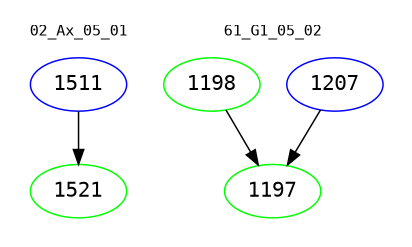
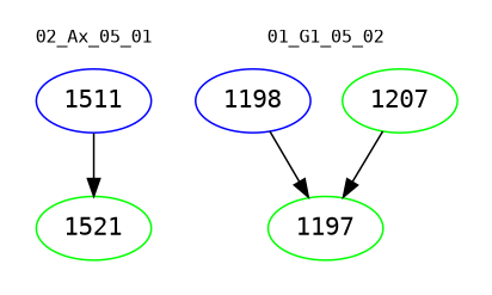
  digraph {
    fontname="DejaVu Sans Mono"
    node [color=green fontname="DejaVu Sans Mono"]
    edge [color=black fontname="DejaVu Sans Mono"]
    n1 [color=blue label=1511]
    n2 [label=1521]
-   n3 [color=blue label=1207]
-   n4 [label=1198]
+   n3 [label=1207]
+   n4 [color=blue label=1198]
    n5 [label=1197]
    subgraph cluster_1 {
      color=white
      fontsize=10
      label="02_Ax_05_01"
      n1
      n2
    }
    subgraph cluster_2 {
      color=white
      fontsize=10
-     label="61_G1_05_02"
+     label="01_G1_05_02"
      n3
      n4
      n5
    }
    n1 -> n2
    n3 -> n5
    n4 -> n5
  }
